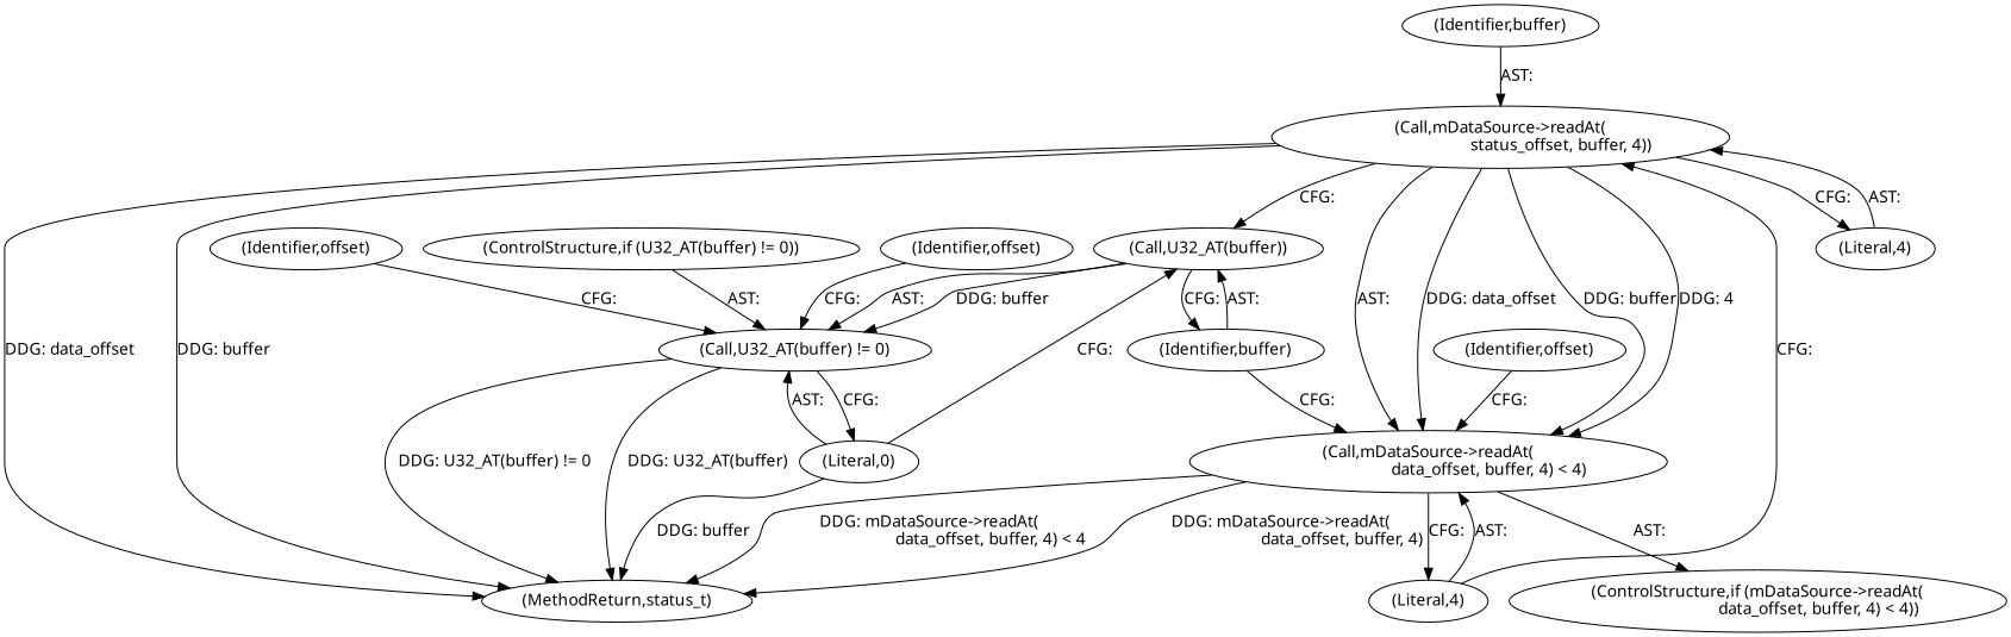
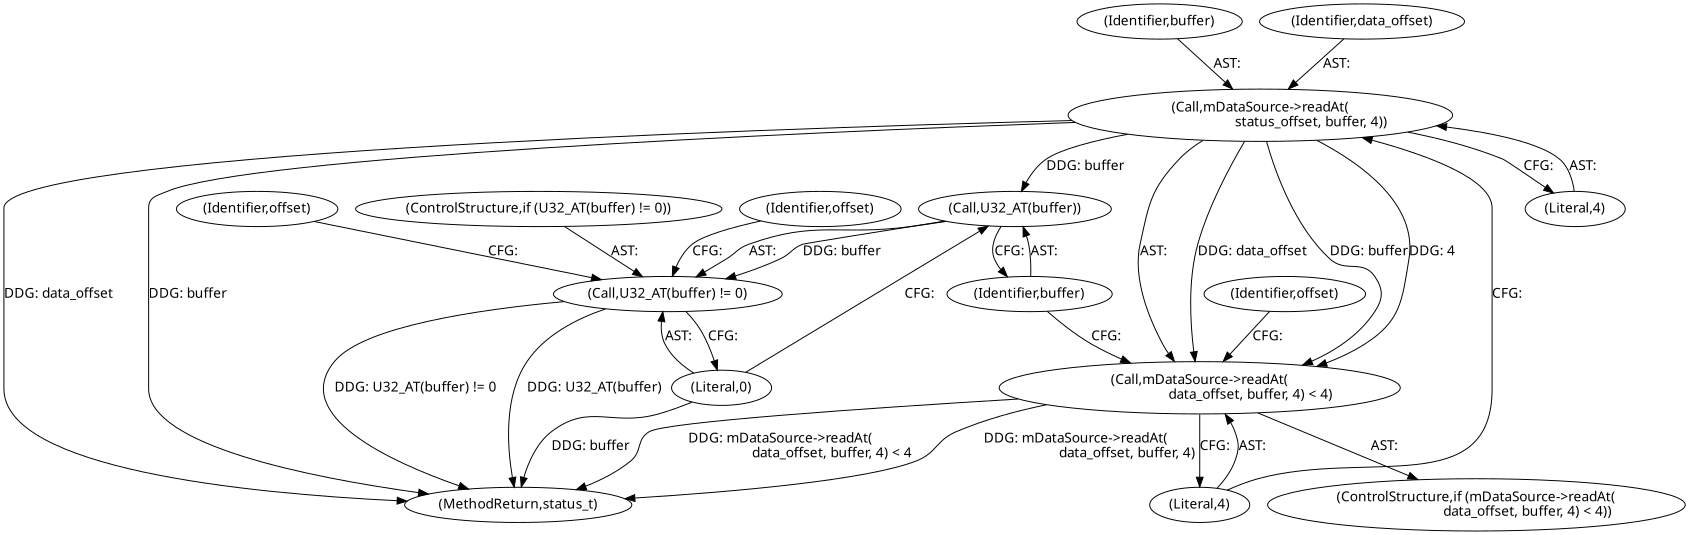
  digraph {
    fontname="Noto Sans"
    node [fontname="Noto Sans"]
    edge [fontname="Noto Sans"]
    n1 [label="(Call,mDataSource->readAt(\n                            status_offset, buffer, 4))"]
    n2 [label="(Call,mDataSource->readAt(\n                            data_offset, buffer, 4) < 4)"]
    n3 [label="(Call,U32_AT(buffer))"]
    n4 [label="(MethodReturn,status_t)"]
    n5 [label="(Literal,4)"]
    n6 [label="(ControlStructure,if (mDataSource->readAt(\n                            data_offset, buffer, 4) < 4))"]
    n7 [label="(Literal,4)"]
    n8 [label="(Call,U32_AT(buffer) != 0)"]
    n9 [label="(Identifier,buffer)"]
    n10 [label="(Literal,0)"]
    n11 [label="(ControlStructure,if (U32_AT(buffer) != 0))"]
    n12 [label="(Identifier,buffer)"]
    n13 [label="(Identifier,offset)"]
+   n14 [label="(Identifier,data_offset)"]
    n15 [label="(Identifier,offset)"]
    n16 [label="(Identifier,offset)"]
    n1 -> n2 [label="AST: "]
    n1 -> n2 [label="DDG: data_offset"]
    n1 -> n2 [label="DDG: buffer"]
    n1 -> n2 [label="DDG: 4"]
-   n1 -> n3 [label="CFG: "]
+   n1 -> n3 [label="DDG: buffer"]
    n1 -> n4 [label="DDG: buffer"]
    n1 -> n4 [label="DDG: data_offset"]
    n1 -> n5 [label="CFG: "]
    n2 -> n4 [label="DDG: mDataSource->readAt(\n                            data_offset, buffer, 4)"]
    n2 -> n4 [label="DDG: mDataSource->readAt(\n                            data_offset, buffer, 4) < 4"]
    n2 -> n6 [label="AST: "]
    n2 -> n7 [label="CFG: "]
    n3 -> n8 [label="AST: "]
    n3 -> n8 [label="DDG: buffer"]
    n3 -> n9 [label="CFG: "]
    n5 -> n1 [label="AST: "]
    n7 -> n1 [label="CFG: "]
    n7 -> n2 [label="AST: "]
    n8 -> n4 [label="DDG: U32_AT(buffer) != 0"]
    n8 -> n4 [label="DDG: U32_AT(buffer)"]
    n8 -> n10 [label="CFG: "]
    n9 -> n2 [label="CFG: "]
    n9 -> n3 [label="AST: "]
    n10 -> n3 [label="CFG: "]
    n10 -> n4 [label="DDG: buffer"]
    n10 -> n8 [label="AST: "]
    n11 -> n8 [label="AST: "]
    n12 -> n1 [label="AST: "]
    n13 -> n2 [label="CFG: "]
+   n14 -> n1 [label="AST: "]
    n15 -> n8 [label="CFG: "]
    n16 -> n8 [label="CFG: "]
  }
